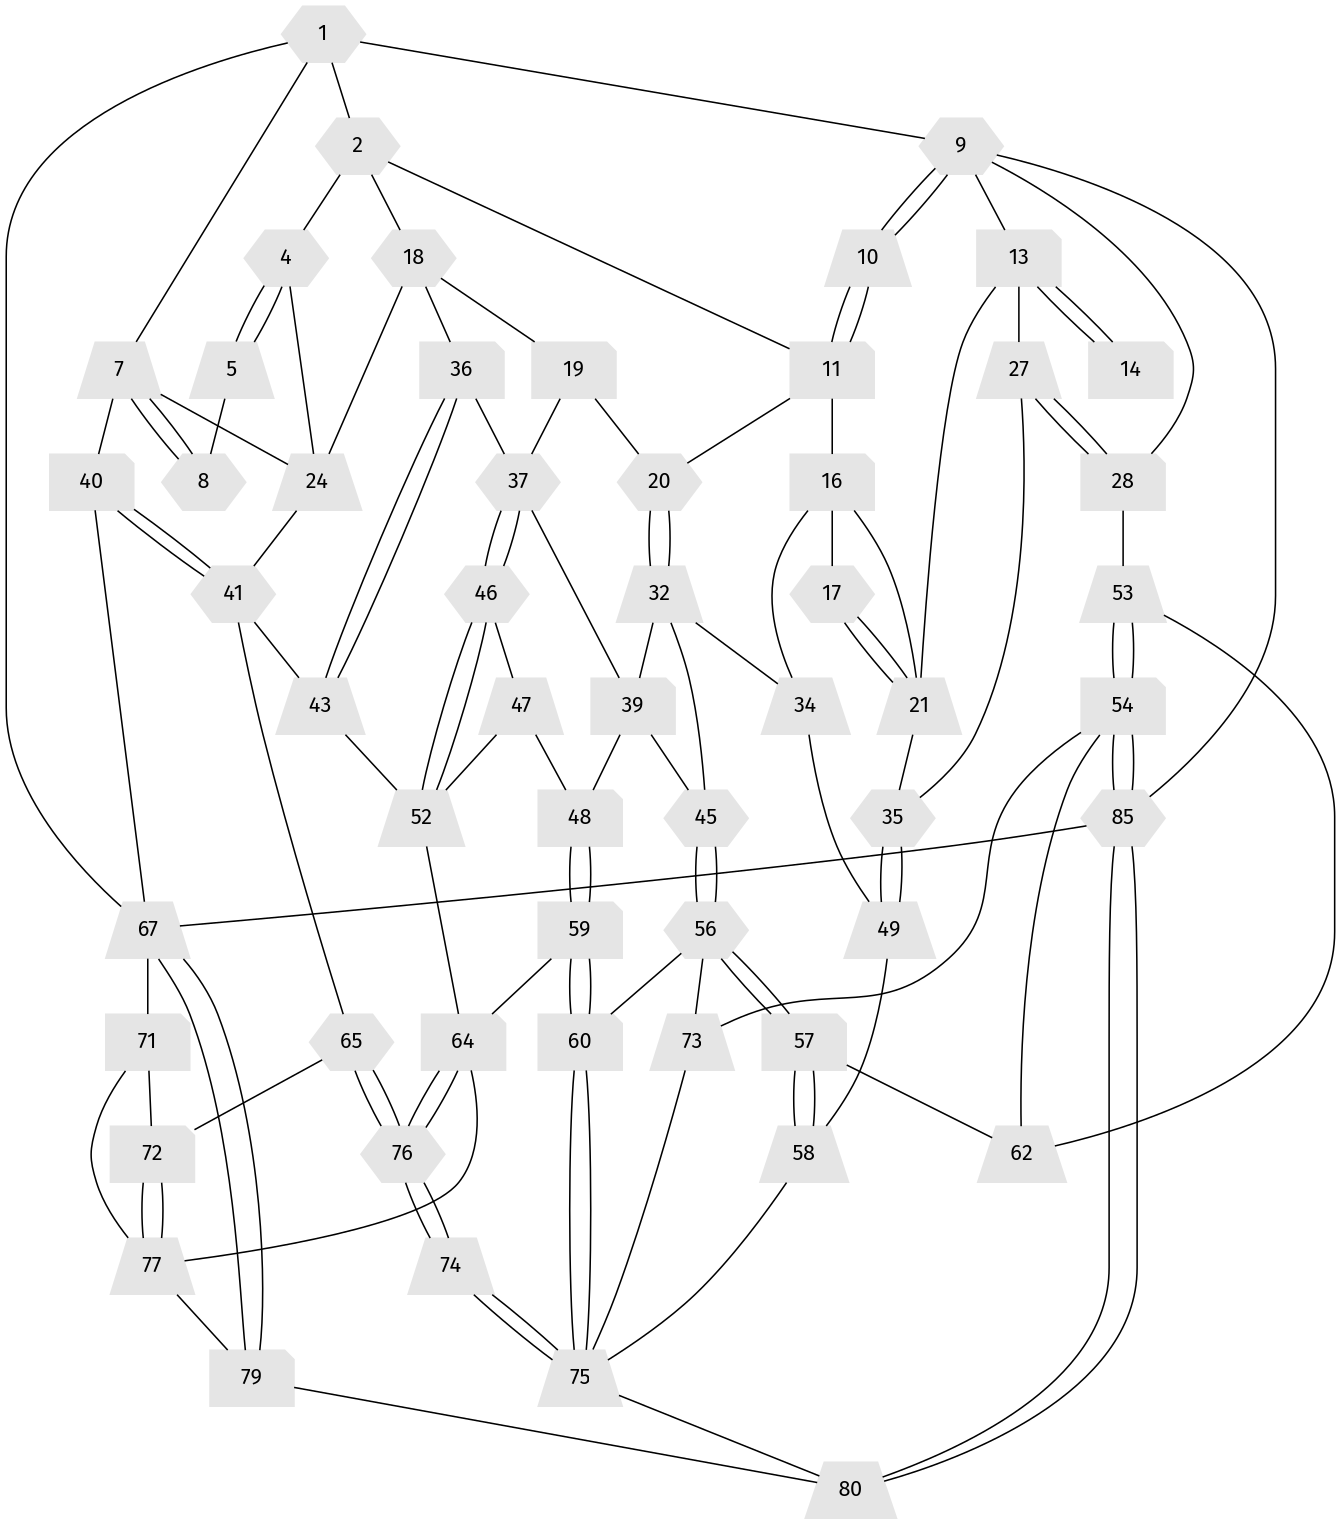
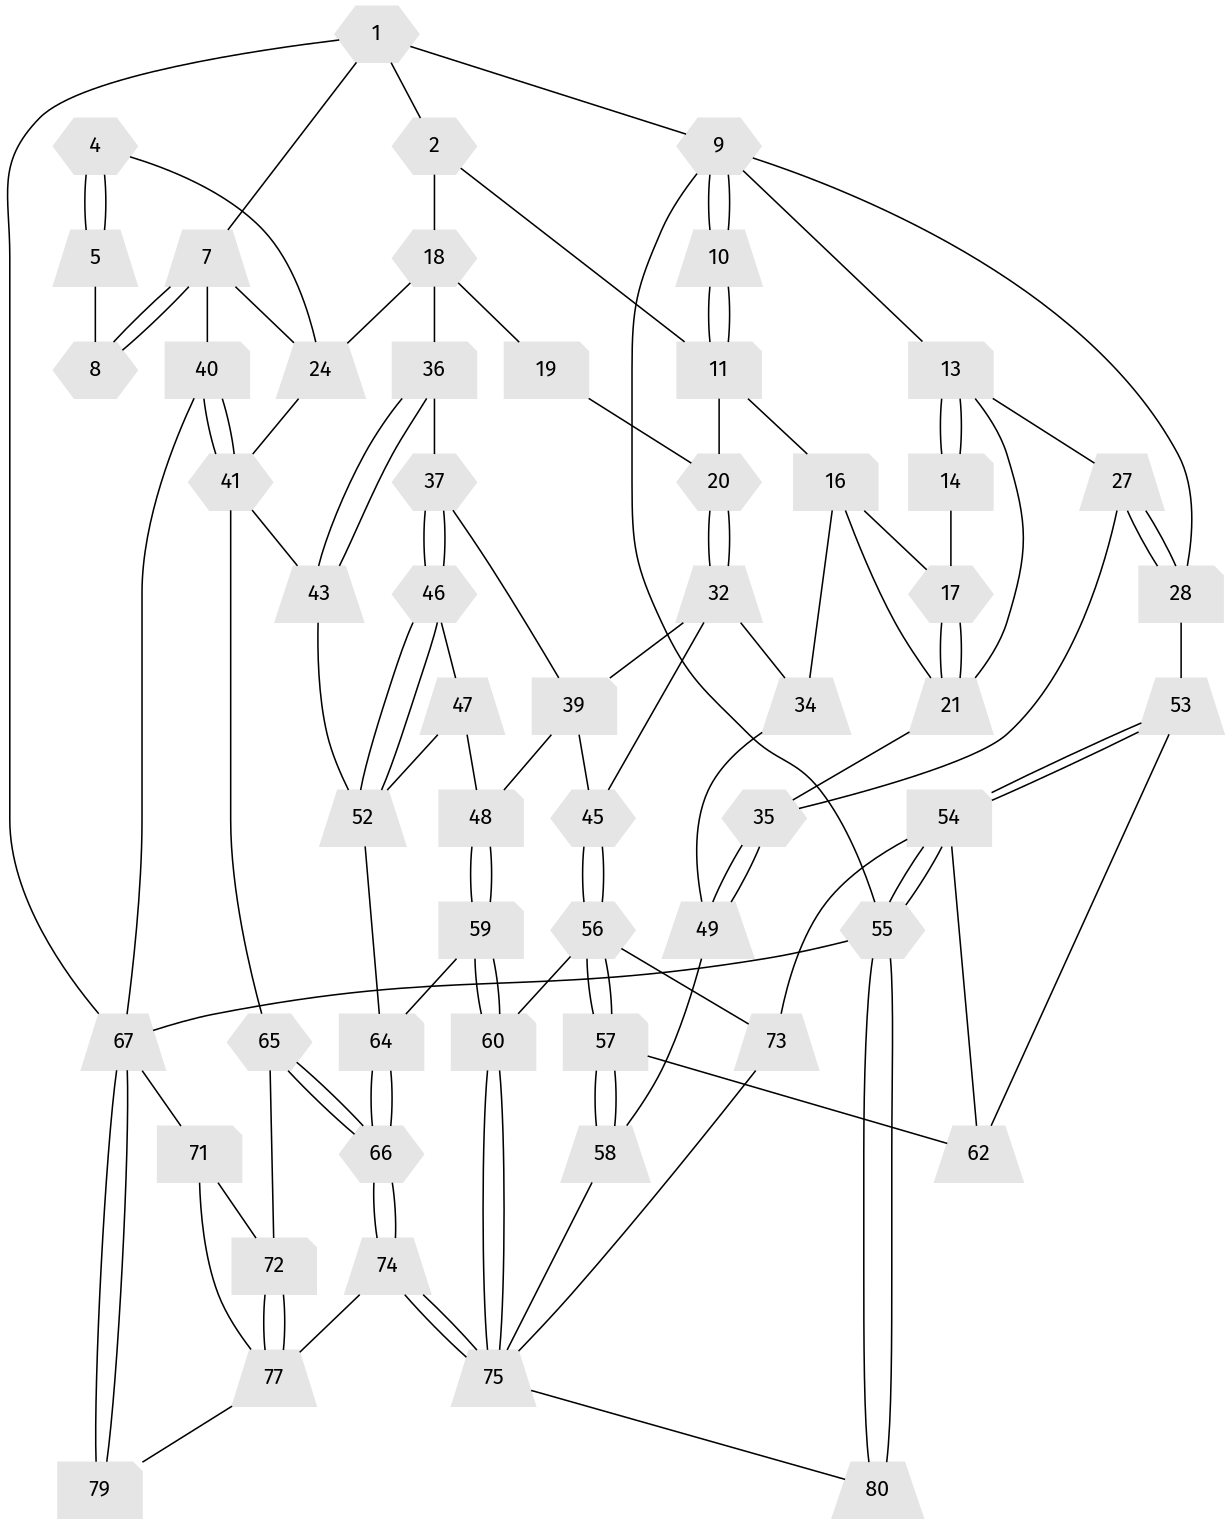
  graph {
    fontname="Fira Sans"
    node [color=gray90 fontname="Fira Sans" shape=trapezium style=filled]
    edge [fontname="Fira Sans"]
    1 [shape=hexagon super="+6"]
    2 [shape=hexagon super="+3"]
    7 [super="+29"]
    9 [shape=hexagon super="+12"]
    67 [super="+68"]
    4 [shape=hexagon super="+23"]
    11 [shape=note super="+15"]
    18 [shape=hexagon super="+26"]
    8 [shape=hexagon]
    24 [super="+25"]
    40 [shape=note]
    10
    13 [shape=note super="+22"]
    28 [shape=note super="+50"]
-   55 [shape=hexagon label=85]
+   55 [shape=hexagon]
    71 [shape=note]
    79 [shape=note]
    5
    16 [shape=note super="+30"]
    20 [shape=hexagon]
    19 [shape=note]
    36 [shape=note]
    41 [shape=hexagon super="+42"]
    14 [shape=note]
    21 [super="+31"]
    27
    53
    80
    17 [shape=hexagon]
    34
    32 [super="+33"]
    35 [shape=hexagon]
    49 [super="+51"]
    37 [shape=hexagon super="+38"]
    43
    39 [shape=note super="+44"]
    46 [shape=hexagon]
    45 [shape=hexagon]
    65 [shape=hexagon]
    58
    54 [shape=note super="+70"]
    62 [super="+69"]
    48 [shape=note]
    56 [shape=hexagon super="+61"]
    52 [super="+63"]
    47
    59 [shape=note]
-   66 [shape=hexagon label=76]
+   66 [shape=hexagon]
    72 [shape=note]
    64 [shape=note]
    73
    57 [shape=note]
    60 [shape=note]
    75 [super="+76"]
    74
    77 [super="+78"]
    1 -- 2
    1 -- 7
    1 -- 9
    1 -- 67
-   2 -- 4
    2 -- 11
    2 -- 18
    7 -- 8
    7 -- 8
    7 -- 24
    7 -- 40
    9 -- 10
    9 -- 10
    9 -- 13
    9 -- 28
    9 -- 55
    67 -- 71
    67 -- 79
    67 -- 79
    4 -- 24
    4 -- 5
    4 -- 5
    11 -- 16
    11 -- 20
    18 -- 24
    18 -- 19
    18 -- 36
    24 -- 41
    40 -- 67
    40 -- 41
    40 -- 41
    10 -- 11
    10 -- 11
    13 -- 14
    13 -- 14
    13 -- 21
    13 -- 27
    28 -- 53
    55 -- 67
    55 -- 80
    55 -- 80
    71 -- 72
    71 -- 77
-   79 -- 80
    5 -- 8
    16 -- 21
    16 -- 17
    16 -- 34
    20 -- 32
    20 -- 32
    19 -- 20
-   19 -- 37
    36 -- 37
    36 -- 43
    36 -- 43
    41 -- 43
    41 -- 65
+   14 -- 17
    21 -- 35
    27 -- 28
    27 -- 28
    27 -- 35
    53 -- 54
    53 -- 54
    53 -- 62
    17 -- 21
    17 -- 21
    34 -- 49
    32 -- 34
    32 -- 39
    32 -- 45
    35 -- 49
    35 -- 49
    49 -- 58
    37 -- 39
    37 -- 46
    37 -- 46
    43 -- 52
    39 -- 45
    39 -- 48
    46 -- 52
    46 -- 52
    46 -- 47
    45 -- 56
    45 -- 56
    65 -- 66
    65 -- 66
    65 -- 72
    58 -- 75
    54 -- 55
    54 -- 55
    54 -- 62
    54 -- 73
    48 -- 59
    48 -- 59
    56 -- 73
    56 -- 57
    56 -- 57
    56 -- 60
    52 -- 64
    47 -- 48
    47 -- 52
    59 -- 64
    59 -- 60
    59 -- 60
    66 -- 74
    66 -- 74
    72 -- 77
    72 -- 77
    64 -- 66
    64 -- 66
    73 -- 75
    57 -- 58
    57 -- 58
    57 -- 62
    60 -- 75
    60 -- 75
    75 -- 80
    74 -- 75
    74 -- 75
-   64 -- 77
+   74 -- 77
    77 -- 79
  }
